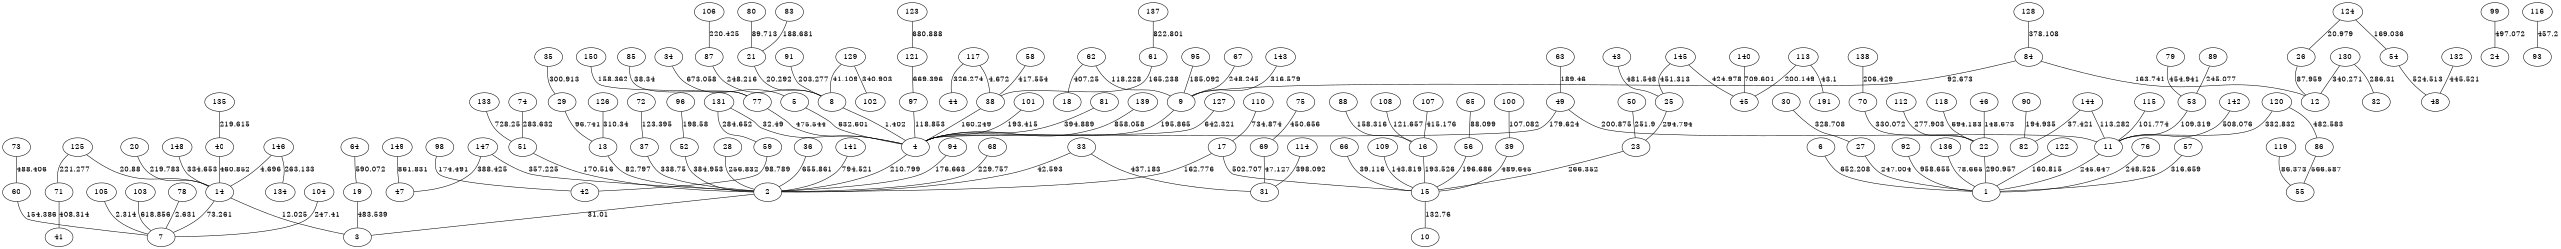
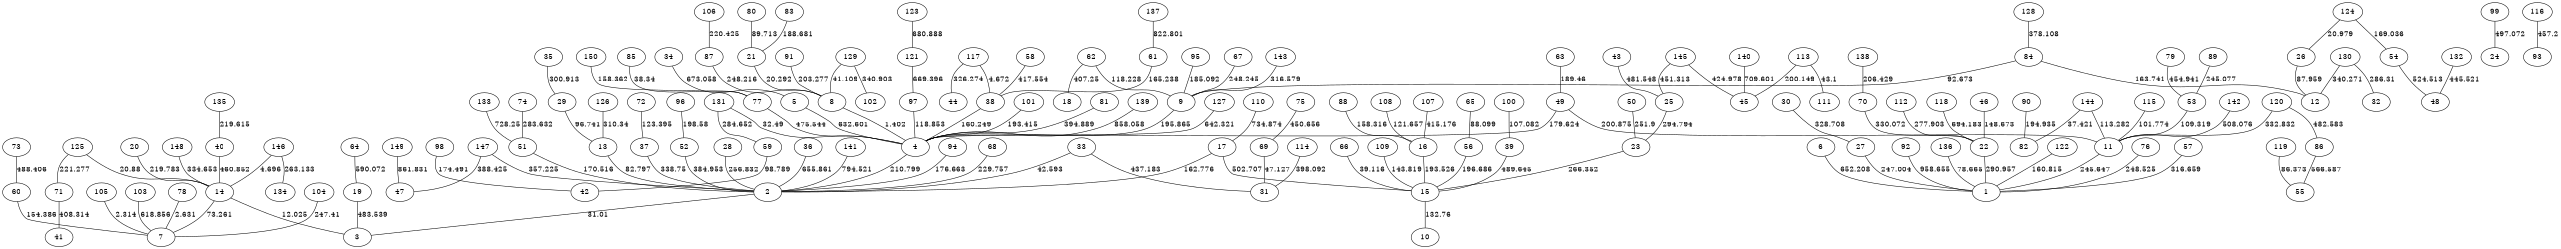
  graph {
    139
    4
    2
    3
    8
    21
    131
    59
    42
    129
    102
    80
    97
    38
    117
    44
    61
    49
    11
    1
    83
    63
    101
    9
    84
    12
    62
    18
    26
    124
    54
    48
    95
    115
    53
    144
    82
    90
    91
    14
    7
    146
    134
    125
    71
    41
    33
    31
    105
    78
    13
    29
    60
    17
    15
    10
    51
    94
    20
    68
    89
    136
    122
    27
    104
    87
    106
    67
    76
    28
    74
    98
    22
    46
    112
    35
    126
    143
    57
    30
    70
    138
    120
    86
    55
    148
    37
    72
    130
    32
    147
    47
    128
    52
    96
    81
    58
    69
    114
    75
    79
    40
    135
    77
    85
    150
    19
    73
    66
    109
    16
    108
    88
    56
    65
    23
    50
    25
    107
    145
    45
    113
-   111 [label=191]
+   111
    43
    39
    100
    99
    24
    142
    132
    116
    93
    119
    64
    103
    5
    127
    6
    36
    121
    34
    123
    118
    140
    133
    110
    141
    137
    149
    92
    139 -- 4 [label=858.058]
    4 -- 2 [label=210.799]
    2 -- 3 [label=31.01]
    8 -- 4 [label=1.402]
    21 -- 8 [label=20.292]
    131 -- 4 [label=32.49]
    131 -- 59 [label=284.652]
    59 -- 42 [label=98.789]
    129 -- 8 [label=41.109]
    129 -- 102 [label=340.903]
    80 -- 21 [label=89.713]
    97 -- 4 [label=118.853]
    38 -- 4 [label=160.249]
    117 -- 38 [label=4.672]
    117 -- 44 [label=326.274]
    61 -- 38 [label=165.238]
    49 -- 4 [label=179.624]
    49 -- 11 [label=200.875]
    11 -- 1 [label=245.647]
    83 -- 21 [label=188.681]
    63 -- 49 [label=189.46]
    101 -- 4 [label=193.415]
    9 -- 4 [label=195.865]
    84 -- 9 [label=92.673]
    84 -- 12 [label=163.741]
    62 -- 9 [label=118.228]
    62 -- 18 [label=407.25]
    26 -- 12 [label=87.959]
    124 -- 26 [label=20.979]
    124 -- 54 [label=169.036]
    54 -- 48 [label=524.513]
    95 -- 9 [label=185.092]
    115 -- 11 [label=101.774]
    53 -- 11 [label=109.319]
    144 -- 11 [label=113.282]
    144 -- 82 [label=37.421]
    90 -- 82 [label=194.935]
    91 -- 8 [label=203.277]
    14 -- 3 [label=12.025]
    14 -- 7 [label=73.261]
    146 -- 14 [label=4.696]
    146 -- 134 [label=263.133]
    125 -- 14 [label=20.88]
    125 -- 71 [label=221.277]
    71 -- 41 [label=408.314]
    33 -- 2 [label=42.593]
    33 -- 31 [label=437.183]
    105 -- 7 [label=2.314]
    78 -- 7 [label=2.631]
    13 -- 2 [label=82.797]
    29 -- 13 [label=96.741]
    60 -- 7 [label=154.386]
    17 -- 2 [label=162.776]
    17 -- 15 [label=502.707]
    15 -- 10 [label=132.76]
    51 -- 2 [label=170.516]
    94 -- 2 [label=176.663]
    20 -- 14 [label=219.783]
    68 -- 2 [label=229.757]
    89 -- 53 [label=245.077]
    136 -- 1 [label=78.665]
    122 -- 1 [label=160.815]
    27 -- 1 [label=247.004]
    104 -- 7 [label=247.41]
    87 -- 8 [label=248.216]
    106 -- 87 [label=220.425]
    67 -- 9 [label=248.245]
    76 -- 1 [label=248.525]
    28 -- 2 [label=256.832]
    74 -- 51 [label=283.632]
    98 -- 42 [label=174.491]
    22 -- 1 [label=290.957]
    46 -- 22 [label=148.673]
    112 -- 22 [label=277.903]
    35 -- 29 [label=300.913]
    126 -- 13 [label=310.34]
    143 -- 9 [label=316.579]
    57 -- 1 [label=316.659]
    30 -- 27 [label=328.708]
    70 -- 22 [label=330.072]
    138 -- 70 [label=206.429]
    120 -- 11 [label=332.832]
    120 -- 86 [label=482.583]
    86 -- 55 [label=566.587]
    148 -- 14 [label=334.653]
    37 -- 2 [label=338.75]
    72 -- 37 [label=123.395]
    130 -- 12 [label=340.271]
    130 -- 32 [label=286.31]
    147 -- 2 [label=357.225]
    147 -- 47 [label=388.425]
    128 -- 84 [label=378.108]
    52 -- 2 [label=384.953]
    96 -- 52 [label=198.58]
    81 -- 4 [label=394.889]
    58 -- 38 [label=417.554]
    69 -- 31 [label=47.127]
    114 -- 31 [label=398.092]
    75 -- 69 [label=450.656]
    79 -- 53 [label=454.941]
    40 -- 14 [label=460.852]
    135 -- 40 [label=219.615]
    77 -- 4 [label=475.544]
    85 -- 77 [label=38.34]
    150 -- 77 [label=158.362]
    19 -- 3 [label=483.539]
    73 -- 60 [label=488.406]
    66 -- 15 [label=39.116]
    109 -- 15 [label=143.819]
    16 -- 15 [label=193.526]
    108 -- 16 [label=121.657]
    88 -- 16 [label=158.316]
    56 -- 15 [label=196.686]
    65 -- 56 [label=88.099]
    23 -- 15 [label=266.352]
    50 -- 23 [label=251.9]
    25 -- 23 [label=294.794]
    107 -- 16 [label=415.176]
    145 -- 25 [label=451.313]
    145 -- 45 [label=424.978]
    113 -- 45 [label=200.149]
    113 -- 111 [label=43.1]
    43 -- 25 [label=481.548]
    39 -- 15 [label=489.645]
    100 -- 39 [label=107.082]
    99 -- 24 [label=497.072]
    142 -- 11 [label=508.076]
    132 -- 48 [label=445.521]
    116 -- 93 [label=457.2]
    119 -- 55 [label=86.373]
    64 -- 19 [label=590.072]
    103 -- 7 [label=618.856]
    5 -- 4 [label=632.601]
    127 -- 4 [label=642.321]
    6 -- 1 [label=652.208]
    36 -- 2 [label=655.861]
    121 -- 97 [label=669.396]
    34 -- 5 [label=673.058]
    123 -- 121 [label=680.888]
    118 -- 22 [label=694.183]
    140 -- 45 [label=709.601]
    133 -- 51 [label=728.25]
    110 -- 17 [label=734.874]
    141 -- 2 [label=794.521]
    137 -- 61 [label=822.801]
    149 -- 47 [label=861.831]
    92 -- 1 [label=958.655]
  }
